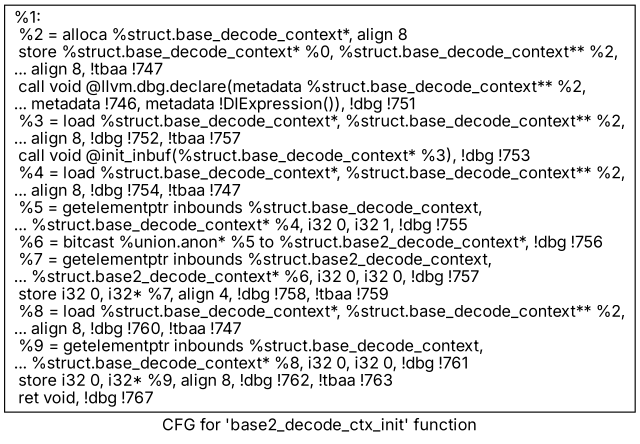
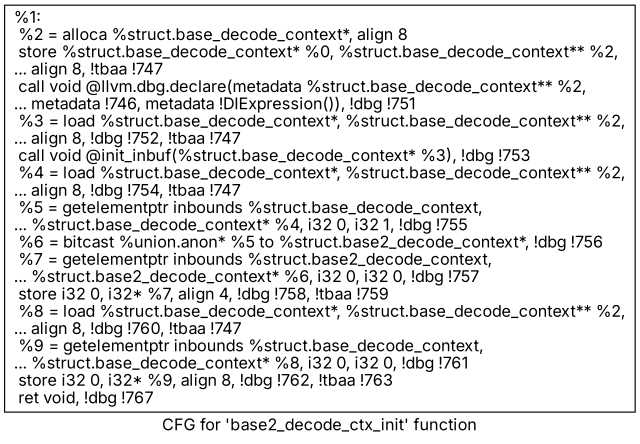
  digraph {
    label="CFG for 'base2_decode_ctx_init' function"
    rankdir=LR
    fontname=Inter
-   n1 [label="{%1:\l  %2 = alloca %struct.base_decode_context*, align 8\l  store %struct.base_decode_context* %0, %struct.base_decode_context** %2,\l... align 8, !tbaa !747\l  call void @llvm.dbg.declare(metadata %struct.base_decode_context** %2,\l... metadata !746, metadata !DIExpression()), !dbg !751\l  %3 = load %struct.base_decode_context*, %struct.base_decode_context** %2,\l... align 8, !dbg !752, !tbaa !757\l  call void @init_inbuf(%struct.base_decode_context* %3), !dbg !753\l  %4 = load %struct.base_decode_context*, %struct.base_decode_context** %2,\l... align 8, !dbg !754, !tbaa !747\l  %5 = getelementptr inbounds %struct.base_decode_context,\l... %struct.base_decode_context* %4, i32 0, i32 1, !dbg !755\l  %6 = bitcast %union.anon* %5 to %struct.base2_decode_context*, !dbg !756\l  %7 = getelementptr inbounds %struct.base2_decode_context,\l... %struct.base2_decode_context* %6, i32 0, i32 0, !dbg !757\l  store i32 0, i32* %7, align 4, !dbg !758, !tbaa !759\l  %8 = load %struct.base_decode_context*, %struct.base_decode_context** %2,\l... align 8, !dbg !760, !tbaa !747\l  %9 = getelementptr inbounds %struct.base_decode_context,\l... %struct.base_decode_context* %8, i32 0, i32 0, !dbg !761\l  store i32 0, i32* %9, align 8, !dbg !762, !tbaa !763\l  ret void, !dbg !767\l}" shape=record fontname=Inter]
+   n1 [label="{%1:\l  %2 = alloca %struct.base_decode_context*, align 8\l  store %struct.base_decode_context* %0, %struct.base_decode_context** %2,\l... align 8, !tbaa !747\l  call void @llvm.dbg.declare(metadata %struct.base_decode_context** %2,\l... metadata !746, metadata !DIExpression()), !dbg !751\l  %3 = load %struct.base_decode_context*, %struct.base_decode_context** %2,\l... align 8, !dbg !752, !tbaa !747\l  call void @init_inbuf(%struct.base_decode_context* %3), !dbg !753\l  %4 = load %struct.base_decode_context*, %struct.base_decode_context** %2,\l... align 8, !dbg !754, !tbaa !747\l  %5 = getelementptr inbounds %struct.base_decode_context,\l... %struct.base_decode_context* %4, i32 0, i32 1, !dbg !755\l  %6 = bitcast %union.anon* %5 to %struct.base2_decode_context*, !dbg !756\l  %7 = getelementptr inbounds %struct.base2_decode_context,\l... %struct.base2_decode_context* %6, i32 0, i32 0, !dbg !757\l  store i32 0, i32* %7, align 4, !dbg !758, !tbaa !759\l  %8 = load %struct.base_decode_context*, %struct.base_decode_context** %2,\l... align 8, !dbg !760, !tbaa !747\l  %9 = getelementptr inbounds %struct.base_decode_context,\l... %struct.base_decode_context* %8, i32 0, i32 0, !dbg !761\l  store i32 0, i32* %9, align 8, !dbg !762, !tbaa !763\l  ret void, !dbg !767\l}" shape=record fontname=Inter]
  }
